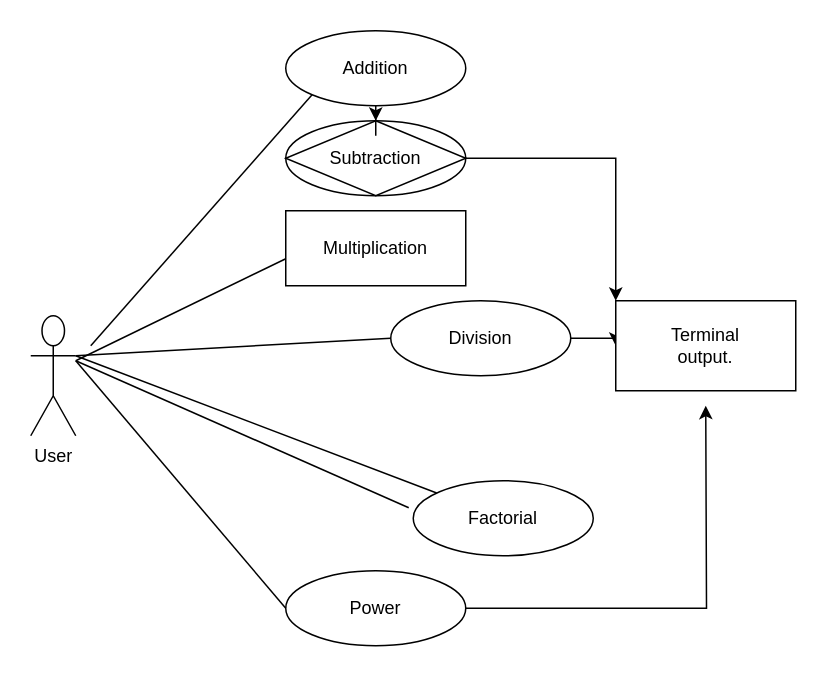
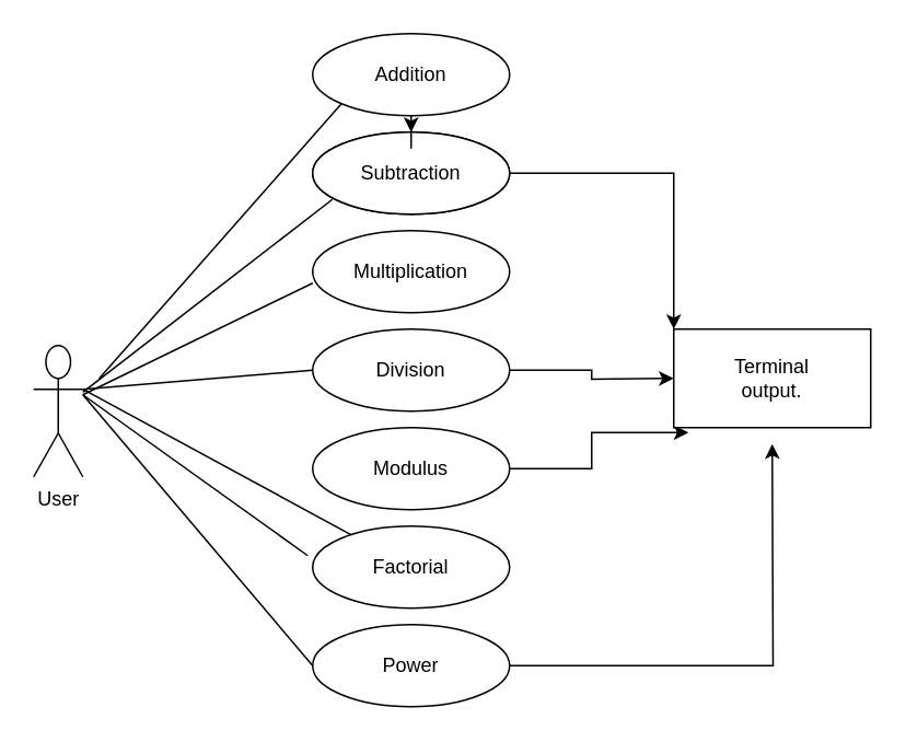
  <mxCell id="0" value="" />
  <mxCell id="1" parent="0" />
  <mxCell id="2" value="User" style="shape=umlActor;verticalLabelPosition=bottom;verticalAlign=top;html=1;outlineConnect=0;" vertex="1" parent="1"><mxGeometry x="20" y="210" width="30" height="80" as="geometry" /></mxCell>
  <mxCell id="3" value="" style="ellipse;whiteSpace=wrap;html=1;" vertex="1" parent="1"><mxGeometry x="190" y="80" width="120" height="50" as="geometry" /></mxCell>
- <mxCell id="4" value="Multiplication" style="whiteSpace=wrap;html=1;rounded=0;" vertex="1" parent="1"><mxGeometry x="190" y="140" width="120" height="50" as="geometry" /></mxCell>
+ <mxCell id="4" value="Multiplication" style="ellipse;whiteSpace=wrap;html=1;" vertex="1" parent="1"><mxGeometry x="190" y="140" width="120" height="50" as="geometry" /></mxCell>
  <mxCell id="5" style="edgeStyle=orthogonalEdgeStyle;rounded=0;orthogonalLoop=1;jettySize=auto;html=1;entryX=0;entryY=0;entryDx=0;entryDy=0;" edge="1" parent="1" source="6" target="23"><mxGeometry relative="1" as="geometry" /></mxCell>
- <mxCell id="6" value="Subtraction" style="rhombus;whiteSpace=wrap;html=1;" vertex="1" parent="1"><mxGeometry x="190" y="80" width="120" height="50" as="geometry" /></mxCell>
+ <mxCell id="6" value="Subtraction" style="ellipse;whiteSpace=wrap;html=1;" vertex="1" parent="1"><mxGeometry x="190" y="80" width="120" height="50" as="geometry" /></mxCell>
  <mxCell id="7" style="edgeStyle=orthogonalEdgeStyle;rounded=0;orthogonalLoop=1;jettySize=auto;html=1;exitX=1;exitY=0.5;exitDx=0;exitDy=0;" edge="1" parent="1" source="8"><mxGeometry relative="1" as="geometry"><mxPoint x="410" y="230" as="targetPoint" /></mxGeometry></mxCell>
- <mxCell id="8" value="Division" style="ellipse;whiteSpace=wrap;html=1;" vertex="1" parent="1"><mxGeometry x="260" y="200" width="120" height="50" as="geometry" /></mxCell>
- <mxCell id="11" value="Factorial" style="ellipse;whiteSpace=wrap;html=1;" vertex="1" parent="1"><mxGeometry x="275" y="320" width="120" height="50" as="geometry" /></mxCell>
+ <mxCell id="8" value="Division" style="ellipse;whiteSpace=wrap;html=1;" vertex="1" parent="1"><mxGeometry x="190" y="200" width="120" height="50" as="geometry" /></mxCell>
+ <mxCell id="9" style="edgeStyle=orthogonalEdgeStyle;rounded=0;orthogonalLoop=1;jettySize=auto;html=1;exitX=1;exitY=0.5;exitDx=0;exitDy=0;entryX=0.075;entryY=1.05;entryDx=0;entryDy=0;entryPerimeter=0;" edge="1" parent="1" source="10" target="23"><mxGeometry relative="1" as="geometry" /></mxCell>
+ <mxCell id="10" value="Modulus" style="ellipse;whiteSpace=wrap;html=1;" vertex="1" parent="1"><mxGeometry x="190" y="260" width="120" height="50" as="geometry" /></mxCell>
+ <mxCell id="11" value="Factorial" style="ellipse;whiteSpace=wrap;html=1;" vertex="1" parent="1"><mxGeometry x="190" y="320" width="120" height="50" as="geometry" /></mxCell>
  <mxCell id="12" style="edgeStyle=orthogonalEdgeStyle;rounded=0;orthogonalLoop=1;jettySize=auto;html=1;" edge="1" parent="1" source="13" target="6"><mxGeometry relative="1" as="geometry" /></mxCell>
  <mxCell id="13" value="Addition" style="ellipse;whiteSpace=wrap;html=1;" vertex="1" parent="1"><mxGeometry x="190" y="20" width="120" height="50" as="geometry" /></mxCell>
  <mxCell id="14" style="edgeStyle=orthogonalEdgeStyle;rounded=0;orthogonalLoop=1;jettySize=auto;html=1;" edge="1" parent="1" source="15"><mxGeometry relative="1" as="geometry"><mxPoint x="470" y="270" as="targetPoint" /></mxGeometry></mxCell>
  <mxCell id="15" value="Power" style="ellipse;whiteSpace=wrap;html=1;" vertex="1" parent="1"><mxGeometry x="190" y="380" width="120" height="50" as="geometry" /></mxCell>
  <mxCell id="16" value="" style="endArrow=none;html=1;entryX=0;entryY=1;entryDx=0;entryDy=0;" edge="1" parent="1" target="13"><mxGeometry width="50" height="50" relative="1" as="geometry"><mxPoint x="60" y="230" as="sourcePoint" /><mxPoint x="110" y="150" as="targetPoint" /><Array as="points" /></mxGeometry></mxCell>
+ <mxCell id="17" value="" style="endArrow=none;html=1;entryX=0.1;entryY=0.82;entryDx=0;entryDy=0;entryPerimeter=0;" edge="1" parent="1" source="2" target="6"><mxGeometry width="50" height="50" relative="1" as="geometry"><mxPoint x="60" y="200" as="sourcePoint" /><mxPoint x="110" y="150" as="targetPoint" /></mxGeometry></mxCell>
  <mxCell id="18" value="" style="endArrow=none;html=1;entryX=0;entryY=0.64;entryDx=0;entryDy=0;entryPerimeter=0;" edge="1" parent="1" target="4"><mxGeometry width="50" height="50" relative="1" as="geometry"><mxPoint x="50" y="240" as="sourcePoint" /><mxPoint x="130" y="160" as="targetPoint" /></mxGeometry></mxCell>
  <mxCell id="19" value="" style="endArrow=none;html=1;entryX=0;entryY=0.5;entryDx=0;entryDy=0;" edge="1" parent="1" target="15"><mxGeometry width="50" height="50" relative="1" as="geometry"><mxPoint x="50" y="240" as="sourcePoint" /><mxPoint x="80" y="280" as="targetPoint" /></mxGeometry></mxCell>
  <mxCell id="20" value="" style="endArrow=none;html=1;entryX=-0.025;entryY=0.36;entryDx=0;entryDy=0;entryPerimeter=0;" edge="1" parent="1" target="11"><mxGeometry width="50" height="50" relative="1" as="geometry"><mxPoint x="50" y="240" as="sourcePoint" /><mxPoint x="160" y="290" as="targetPoint" /></mxGeometry></mxCell>
  <mxCell id="21" value="" style="endArrow=none;html=1;exitX=1;exitY=0.333;exitDx=0;exitDy=0;exitPerimeter=0;" edge="1" parent="1" source="2" target="11"><mxGeometry width="50" height="50" relative="1" as="geometry"><mxPoint x="60" y="200" as="sourcePoint" /><mxPoint x="120" y="230" as="targetPoint" /></mxGeometry></mxCell>
  <mxCell id="22" value="" style="endArrow=none;html=1;entryX=0;entryY=0.5;entryDx=0;entryDy=0;exitX=1;exitY=0.333;exitDx=0;exitDy=0;exitPerimeter=0;" edge="1" parent="1" source="2" target="8"><mxGeometry width="50" height="50" relative="1" as="geometry"><mxPoint x="60" y="200" as="sourcePoint" /><mxPoint x="130" y="220" as="targetPoint" /><Array as="points" /></mxGeometry></mxCell>
  <mxCell id="23" value="Terminal&lt;br&gt;output." style="rounded=0;whiteSpace=wrap;html=1;" vertex="1" parent="1"><mxGeometry x="410" y="200" width="120" height="60" as="geometry" /></mxCell>
